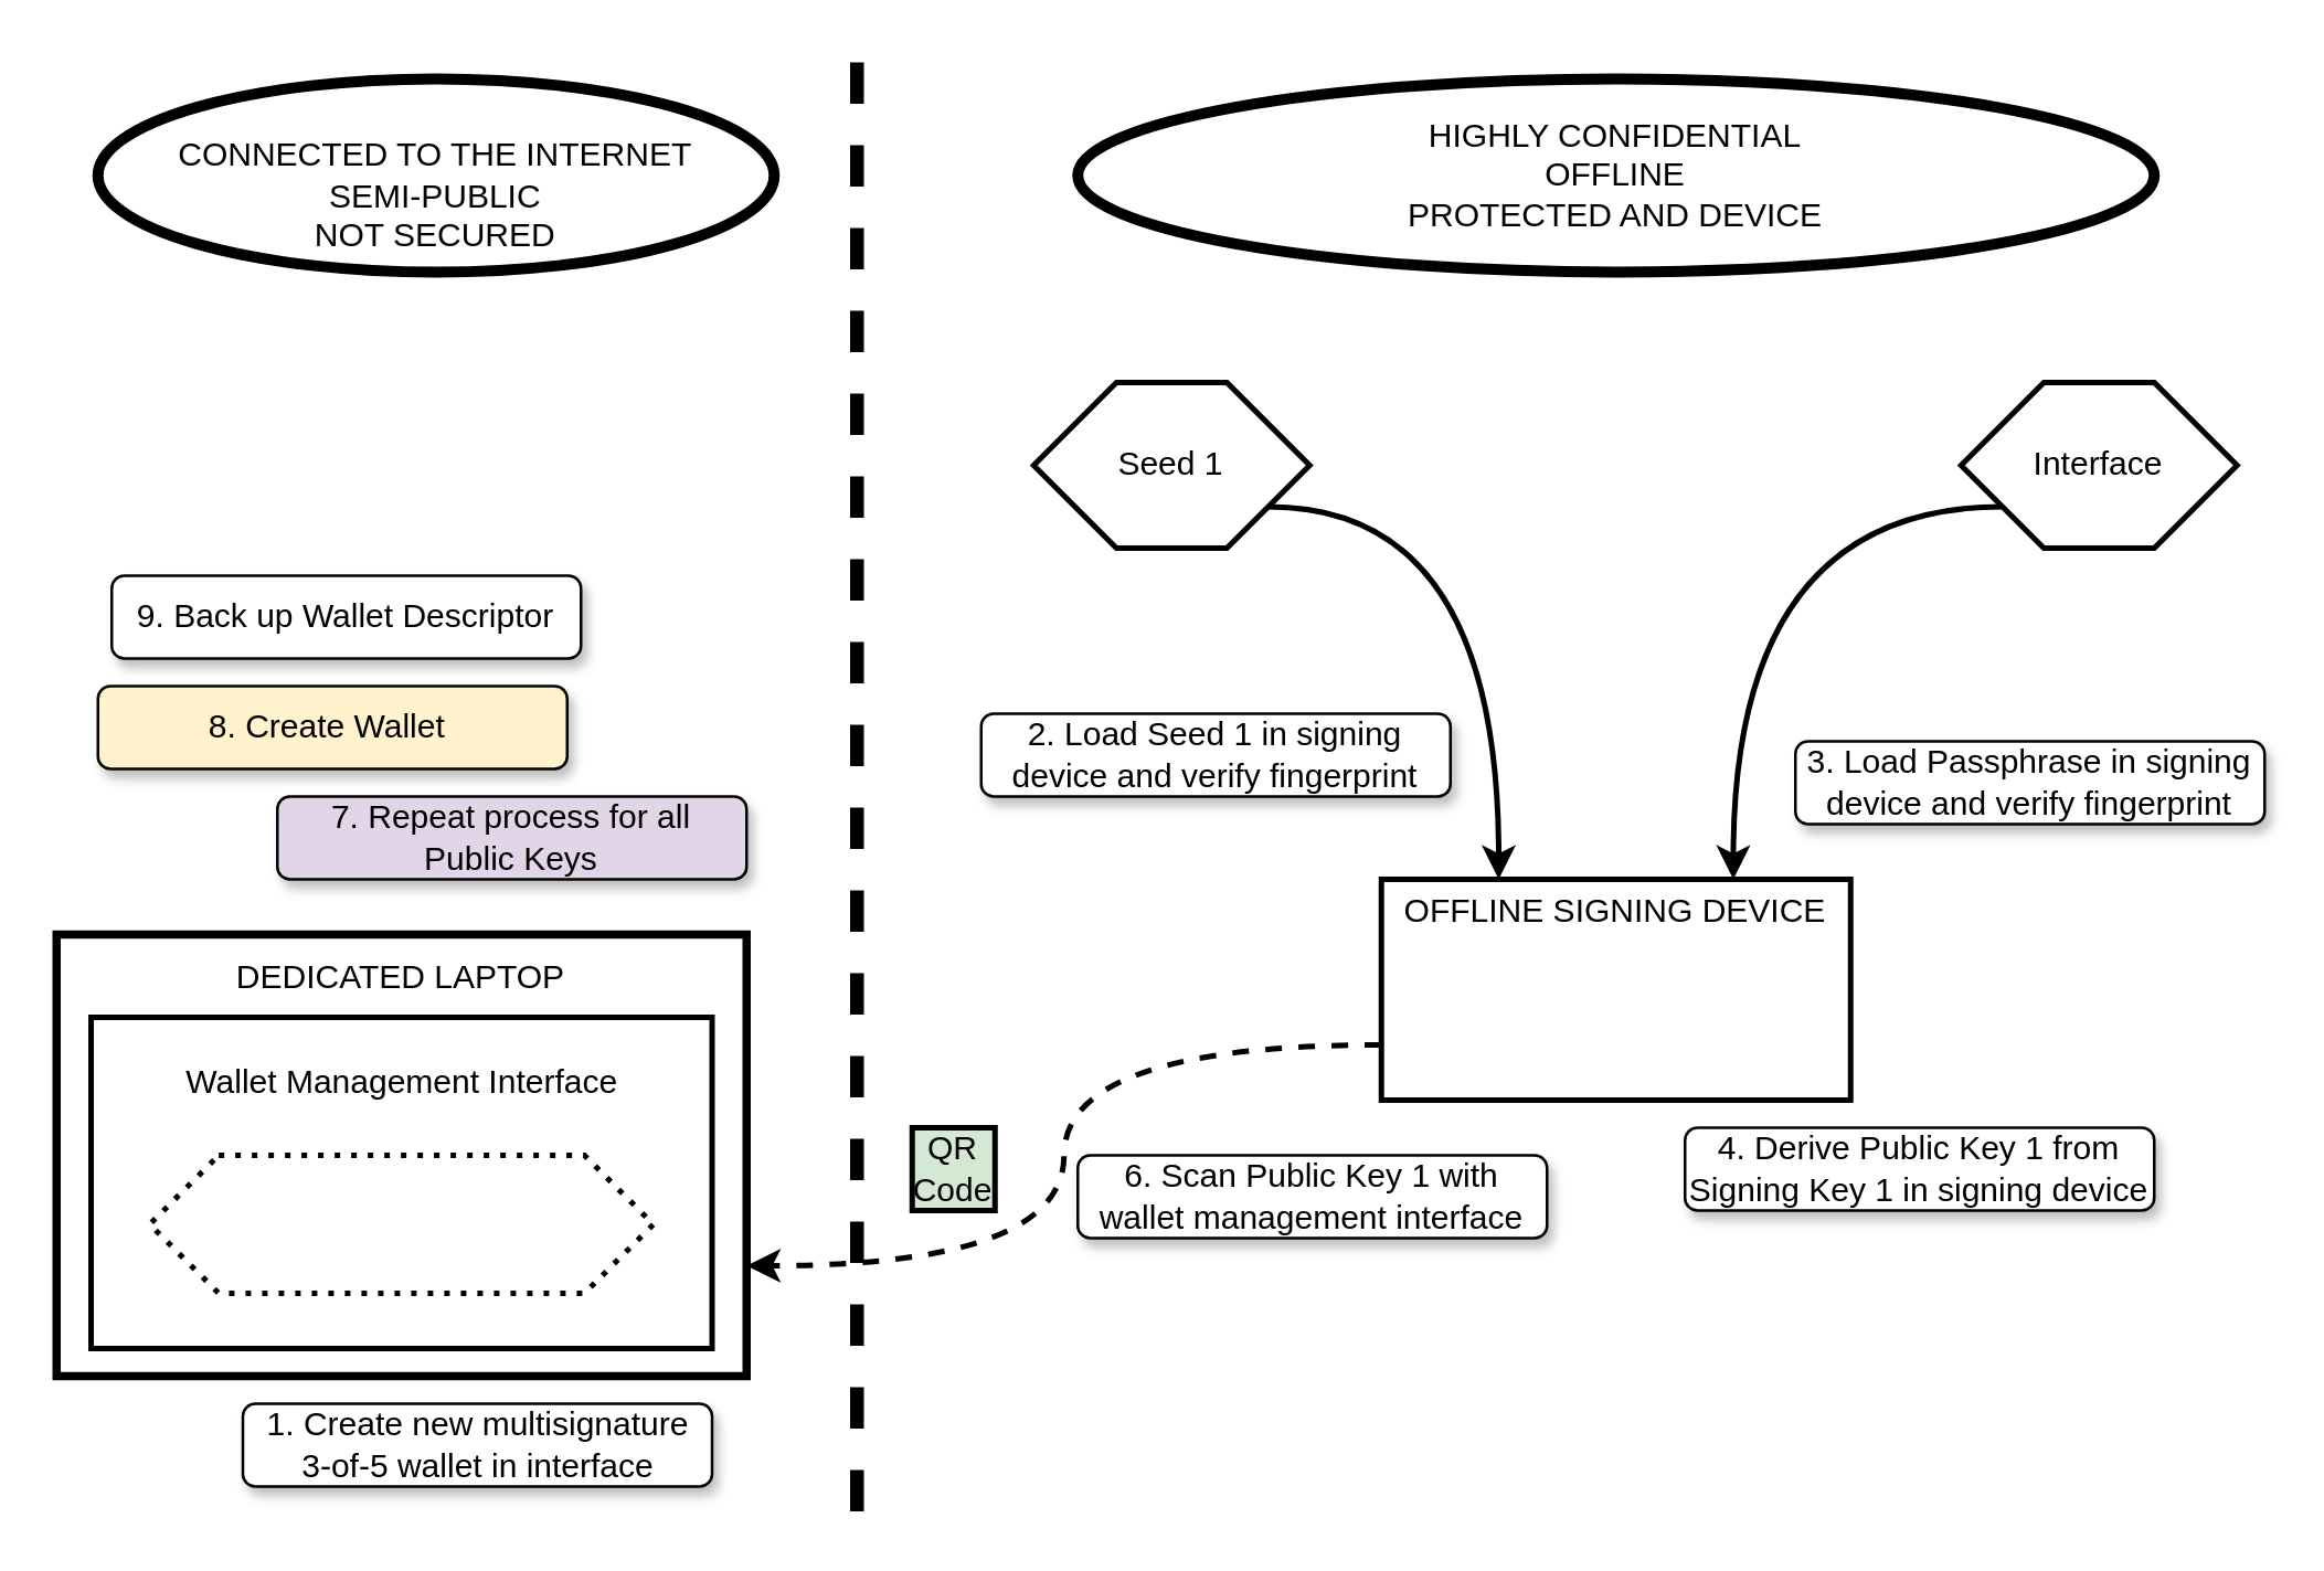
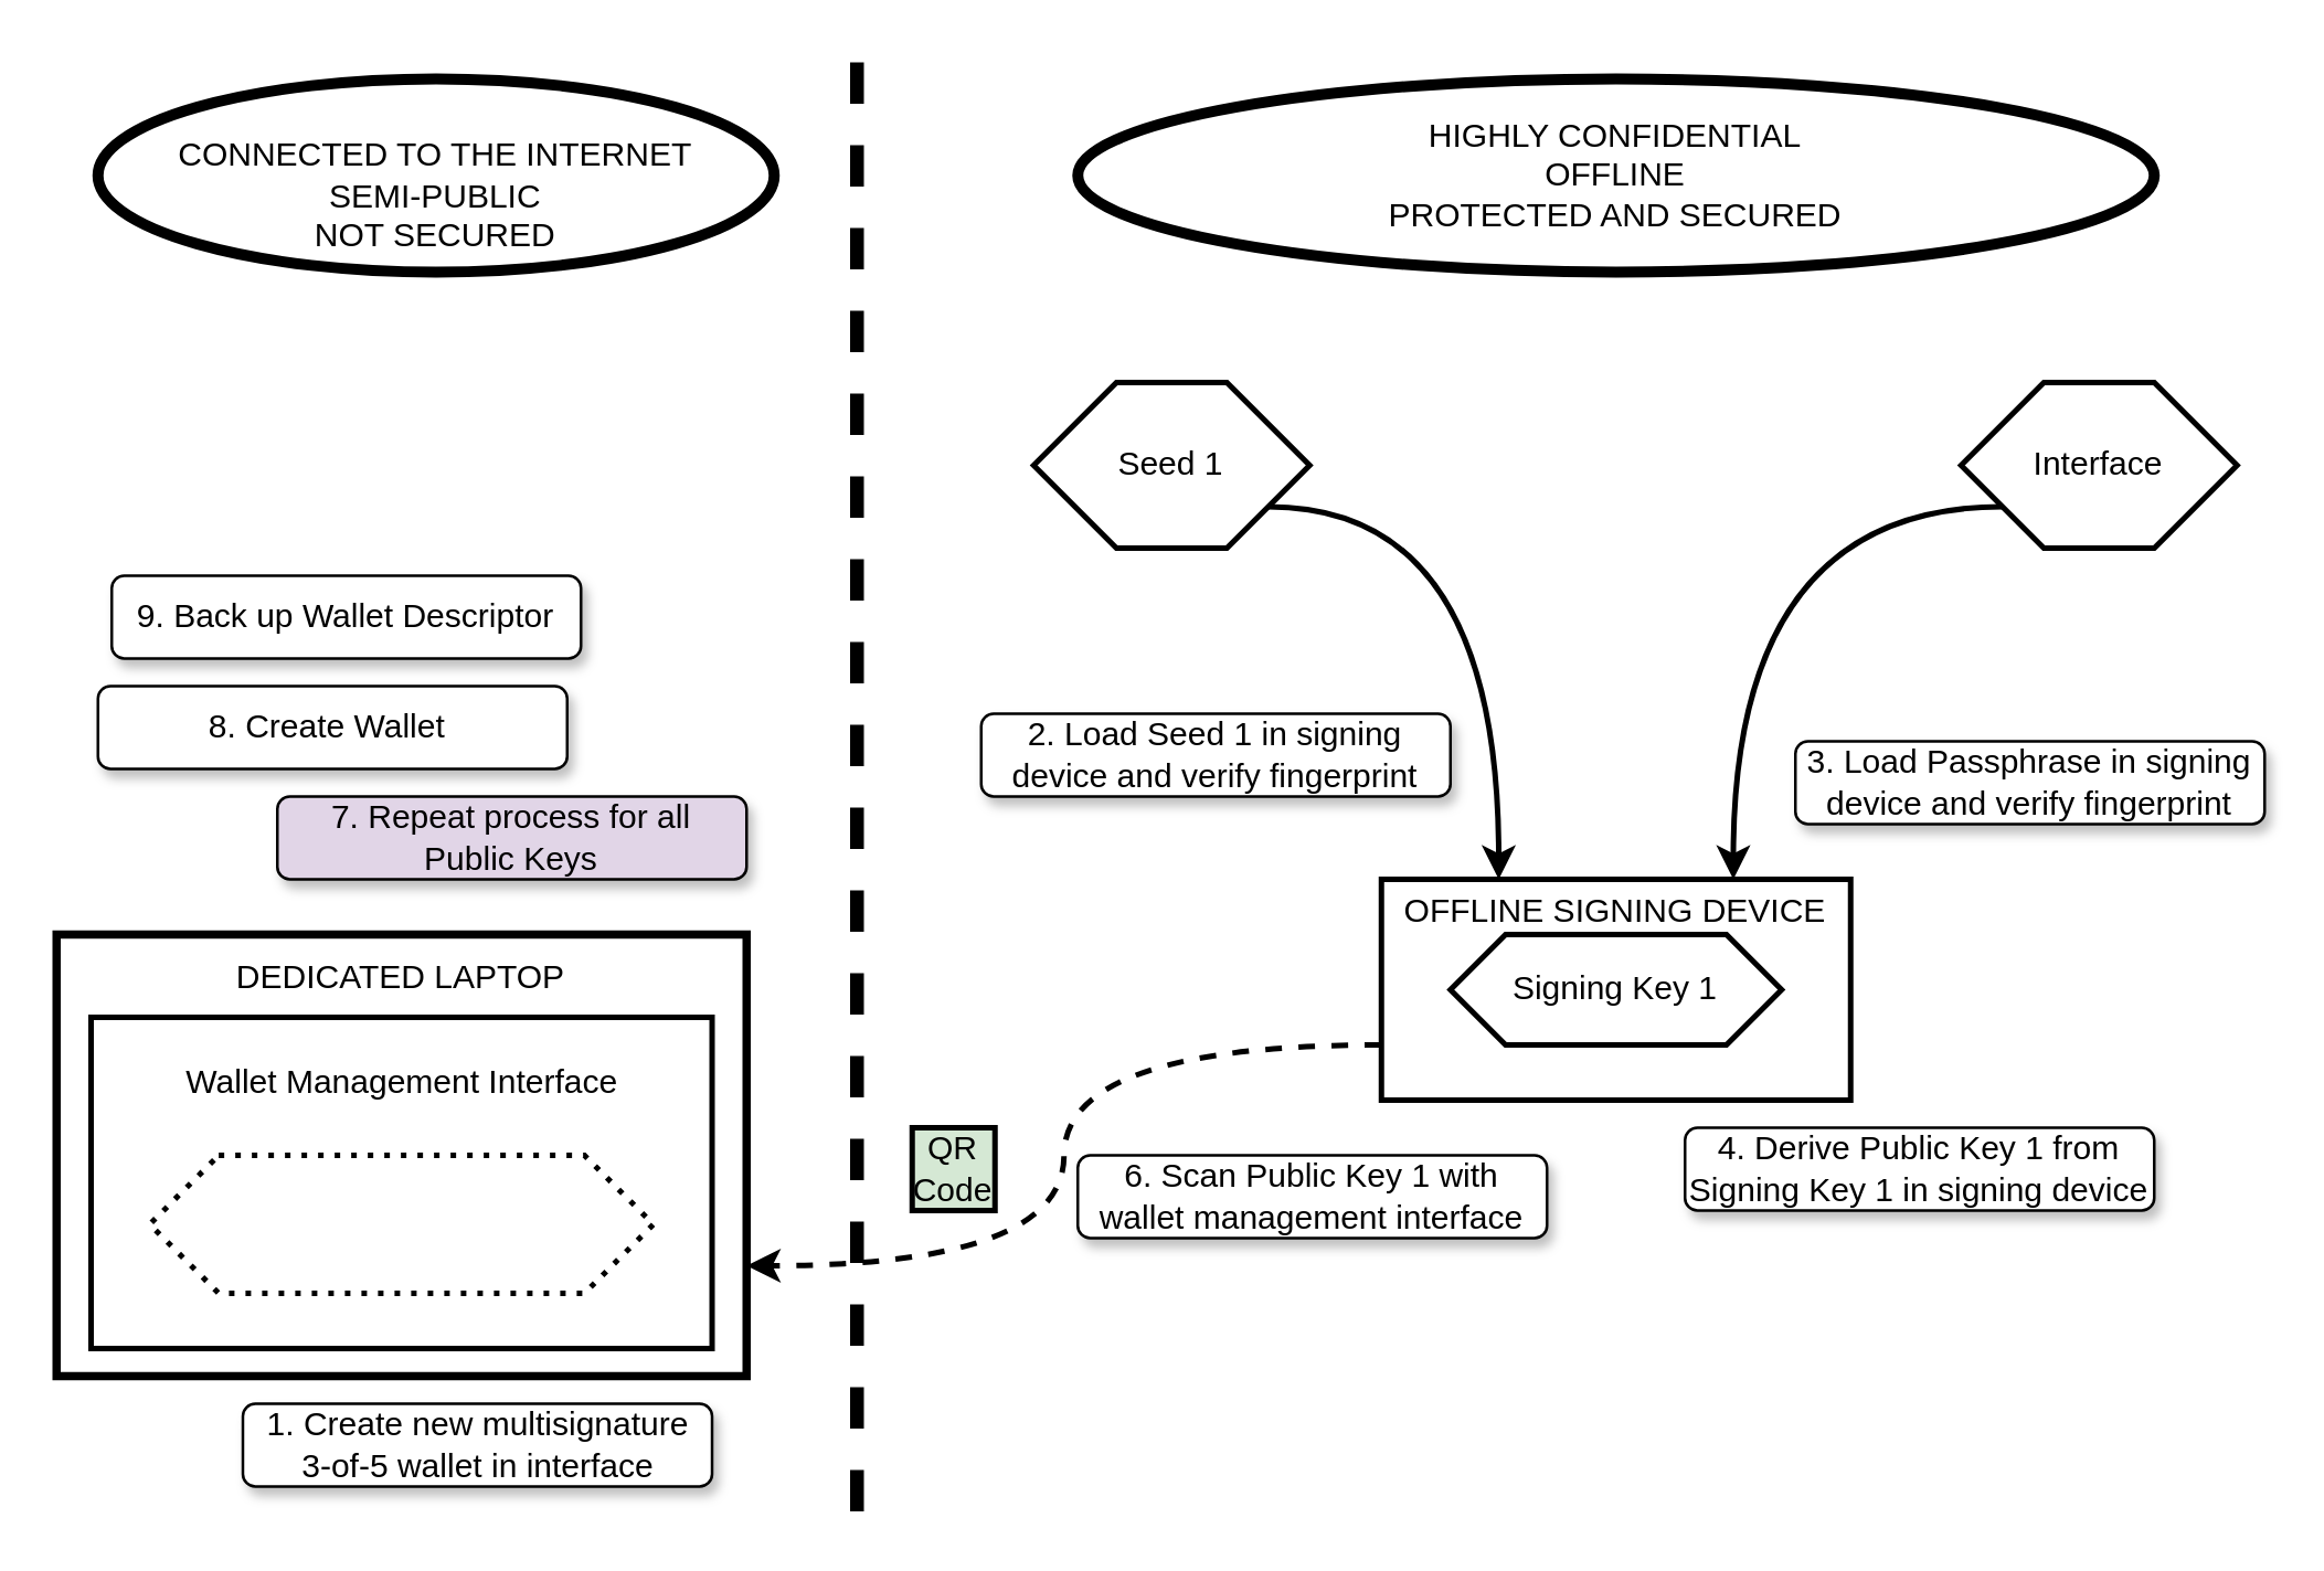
  <mxCell id="0" />
  <mxCell id="1" parent="0" />
  <mxCell id="2" value="" style="endArrow=none;dashed=1;html=1;rounded=0;strokeWidth=5;" parent="1" edge="1"><mxGeometry width="50" height="50" relative="1" as="geometry"><mxPoint x="310" y="547" as="sourcePoint" /><mxPoint x="310" y="20" as="targetPoint" /></mxGeometry></mxCell>
  <mxCell id="3" value="&lt;div&gt;DEDICATED LAPTOP&lt;/div&gt;&lt;div&gt;&lt;br&gt;&lt;br&gt;&lt;br&gt;&lt;br&gt;&lt;br&gt;&lt;br&gt;&lt;br&gt;&lt;br&gt;&lt;br&gt;&lt;/div&gt;" style="rounded=0;whiteSpace=wrap;html=1;strokeWidth=3;" parent="1" vertex="1"><mxGeometry x="20" y="338" width="250" height="160" as="geometry" /></mxCell>
  <mxCell id="4" value="&lt;br&gt;CONNECTED TO THE INTERNET&lt;br&gt;SEMI-PUBLIC&lt;br style=&quot;border-color: var(--border-color);&quot;&gt;NOT SECURED" style="strokeWidth=4;html=1;shape=mxgraph.flowchart.start_1;whiteSpace=wrap;" parent="1" vertex="1"><mxGeometry x="35" y="28" width="245" height="70" as="geometry" /></mxCell>
  <mxCell id="5" style="edgeStyle=orthogonalEdgeStyle;rounded=0;orthogonalLoop=1;jettySize=auto;html=1;exitX=0;exitY=0;exitDx=15;exitDy=45;exitPerimeter=0;entryX=0.75;entryY=0;entryDx=0;entryDy=0;curved=1;strokeWidth=2;" parent="1" source="6" target="8" edge="1"><mxGeometry relative="1" as="geometry" /></mxCell>
  <mxCell id="6" value="Interface" style="whiteSpace=wrap;html=1;shape=mxgraph.basic.octagon2;align=center;verticalAlign=middle;dx=15;strokeWidth=2;" parent="1" vertex="1"><mxGeometry x="710" y="138" width="100" height="60" as="geometry" /></mxCell>
  <mxCell id="7" style="edgeStyle=orthogonalEdgeStyle;rounded=0;orthogonalLoop=1;jettySize=auto;html=1;exitX=0;exitY=0.75;exitDx=0;exitDy=0;entryX=1;entryY=0.75;entryDx=0;entryDy=0;curved=1;dashed=1;strokeWidth=2;" parent="1" source="8" target="3" edge="1"><mxGeometry relative="1" as="geometry" /></mxCell>
  <mxCell id="8" value="OFFLINE SIGNING DEVICE&lt;br&gt;&lt;div&gt;&lt;br&gt;&lt;/div&gt;&lt;div&gt;&lt;br&gt;&lt;/div&gt;&lt;div&gt;&lt;br&gt;&lt;/div&gt;&lt;div&gt;&lt;br&gt;&lt;/div&gt;" style="rounded=0;whiteSpace=wrap;html=1;strokeWidth=2;" parent="1" vertex="1"><mxGeometry x="500" y="318" width="170" height="80" as="geometry" /></mxCell>
- <mxCell id="9" value="HIGHLY CONFIDENTIAL&lt;div&gt;OFFLINE&lt;br&gt;PROTECTED AND DEVICE&lt;/div&gt;" style="strokeWidth=4;html=1;shape=mxgraph.flowchart.start_1;whiteSpace=wrap;" parent="1" vertex="1"><mxGeometry x="390" y="28" width="390" height="70" as="geometry" /></mxCell>
+ <mxCell id="9" value="HIGHLY CONFIDENTIAL&lt;div&gt;OFFLINE&lt;br&gt;PROTECTED AND SECURED&lt;/div&gt;" style="strokeWidth=4;html=1;shape=mxgraph.flowchart.start_1;whiteSpace=wrap;" parent="1" vertex="1"><mxGeometry x="390" y="28" width="390" height="70" as="geometry" /></mxCell>
  <mxCell id="10" value="&lt;div&gt;Wallet Management Interface&lt;br&gt;&lt;br&gt;&lt;br&gt;&lt;br&gt;&lt;br&gt;&lt;br&gt;&lt;/div&gt;" style="rounded=0;whiteSpace=wrap;html=1;strokeWidth=2;" parent="1" vertex="1"><mxGeometry x="32.5" y="368" width="225" height="120" as="geometry" /></mxCell>
  <mxCell id="11" value="" style="whiteSpace=wrap;html=1;shape=mxgraph.basic.octagon2;align=center;verticalAlign=middle;dx=15;strokeWidth=2;dashed=1;dashPattern=1 2;" parent="1" vertex="1"><mxGeometry x="53.75" y="418" width="182.5" height="50" as="geometry" /></mxCell>
+ <mxCell id="12" value="Signing Key 1" style="shape=hexagon;perimeter=hexagonPerimeter2;whiteSpace=wrap;html=1;fixedSize=1;strokeWidth=2;" parent="1" vertex="1"><mxGeometry x="525" y="338" width="120" height="40" as="geometry" /></mxCell>
  <mxCell id="13" style="edgeStyle=orthogonalEdgeStyle;rounded=0;orthogonalLoop=1;jettySize=auto;html=1;exitX=0;exitY=0;exitDx=85;exitDy=45;exitPerimeter=0;entryX=0.25;entryY=0;entryDx=0;entryDy=0;curved=1;strokeWidth=2;" parent="1" source="14" target="8" edge="1"><mxGeometry relative="1" as="geometry" /></mxCell>
  <mxCell id="14" value="Seed 1" style="whiteSpace=wrap;html=1;shape=mxgraph.basic.octagon2;align=center;verticalAlign=middle;dx=15;strokeWidth=2;" parent="1" vertex="1"><mxGeometry x="374" y="138" width="100" height="60" as="geometry" /></mxCell>
  <mxCell id="15" value="1. Create new multisignature&lt;br&gt;3-of-5 wallet in interface" style="rounded=1;whiteSpace=wrap;html=1;shadow=1;glass=0;" parent="1" vertex="1"><mxGeometry x="87.5" y="508" width="170" height="30" as="geometry" /></mxCell>
  <mxCell id="16" value="2. Load Seed 1 in signing device and verify fingerprint" style="rounded=1;whiteSpace=wrap;html=1;shadow=1;glass=0;" parent="1" vertex="1"><mxGeometry x="355" y="258" width="170" height="30" as="geometry" /></mxCell>
  <mxCell id="17" value="3. Load Passphrase in signing device and verify fingerprint" style="rounded=1;whiteSpace=wrap;html=1;shadow=1;glass=0;" parent="1" vertex="1"><mxGeometry x="650" y="268" width="170" height="30" as="geometry" /></mxCell>
  <mxCell id="18" value="4. Derive Public Key 1 from Signing Key 1 in signing device" style="rounded=1;whiteSpace=wrap;html=1;shadow=1;glass=0;" parent="1" vertex="1"><mxGeometry x="610" y="408" width="170" height="30" as="geometry" /></mxCell>
  <mxCell id="19" value="6. Scan Public Key 1 with wallet management interface" style="rounded=1;whiteSpace=wrap;html=1;shadow=1;glass=0;" parent="1" vertex="1"><mxGeometry x="390" y="418" width="170" height="30" as="geometry" /></mxCell>
  <mxCell id="20" value="QR Code" style="whiteSpace=wrap;html=1;aspect=fixed;strokeWidth=2;fillColor=#d5e8d4;" parent="1" vertex="1"><mxGeometry x="330" y="408" width="30" height="30" as="geometry" /></mxCell>
  <mxCell id="21" value="7. Repeat process for all &lt;br&gt;Public Keys" style="rounded=1;whiteSpace=wrap;html=1;shadow=1;glass=0;fillColor=#e1d5e7;" parent="1" vertex="1"><mxGeometry x="100" y="288" width="170" height="30" as="geometry" /></mxCell>
- <mxCell id="22" value="8. Create Wallet&amp;nbsp;" style="rounded=1;whiteSpace=wrap;html=1;shadow=1;glass=0;fillColor=#fff2cc;" parent="1" vertex="1"><mxGeometry x="35" y="248" width="170" height="30" as="geometry" /></mxCell>
+ <mxCell id="22" value="8. Create Wallet&amp;nbsp;" style="rounded=1;whiteSpace=wrap;html=1;shadow=1;glass=0;" parent="1" vertex="1"><mxGeometry x="35" y="248" width="170" height="30" as="geometry" /></mxCell>
  <mxCell id="23" value="9. Back up Wallet Descriptor" style="rounded=1;whiteSpace=wrap;html=1;shadow=1;glass=0;" parent="1" vertex="1"><mxGeometry x="40" y="208" width="170" height="30" as="geometry" /></mxCell>
